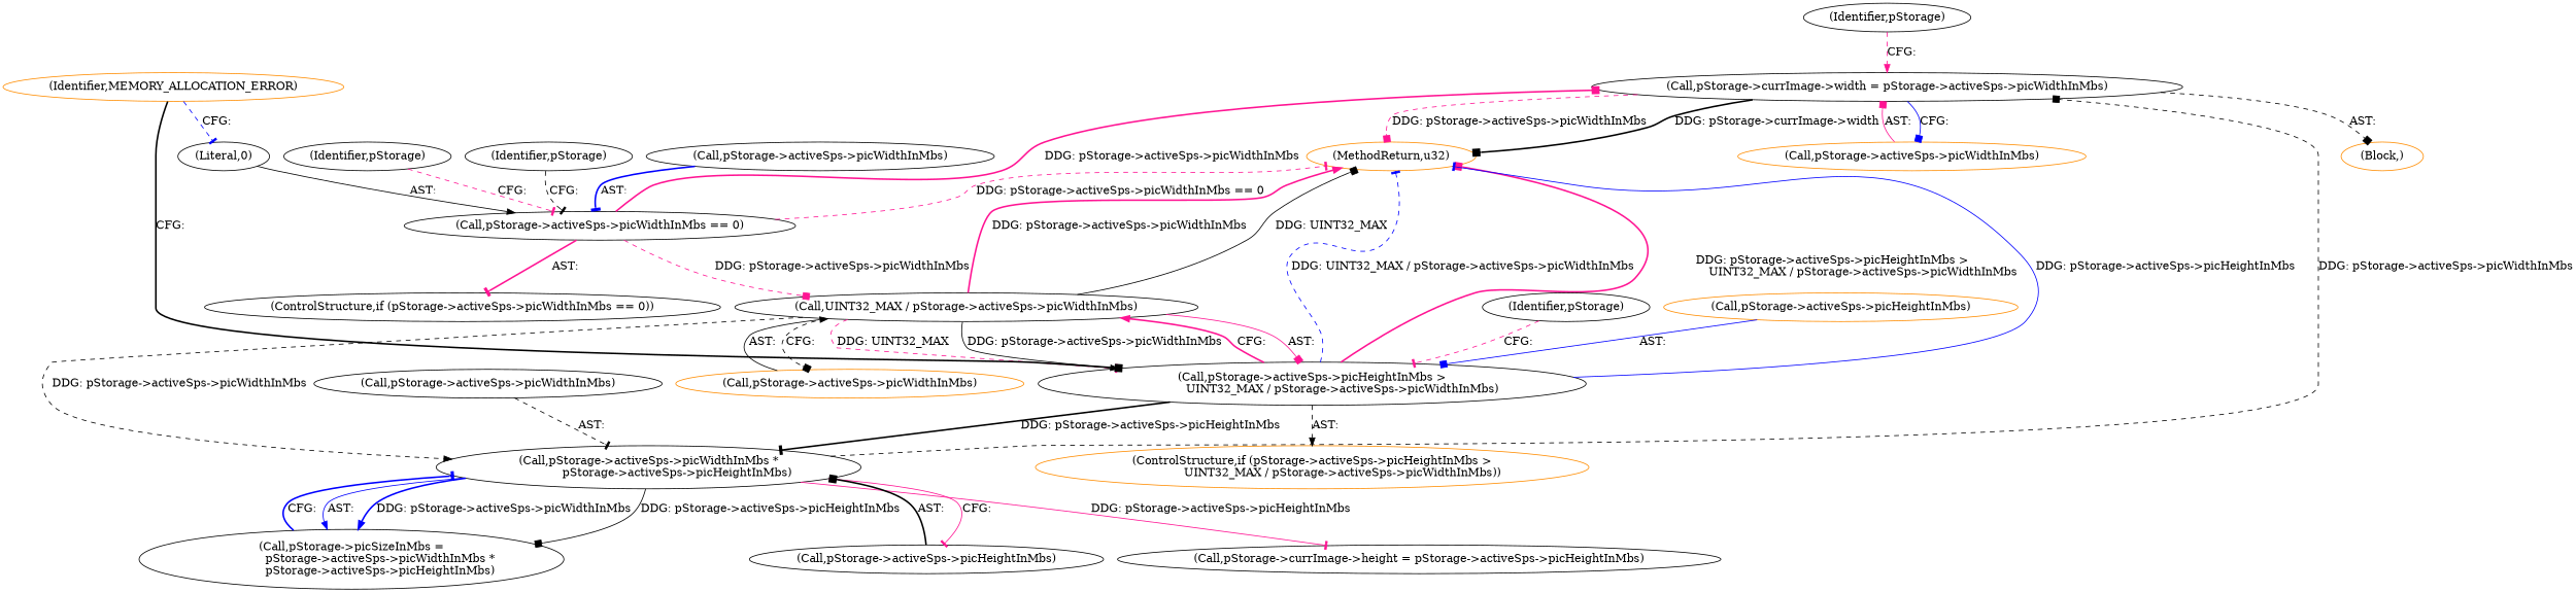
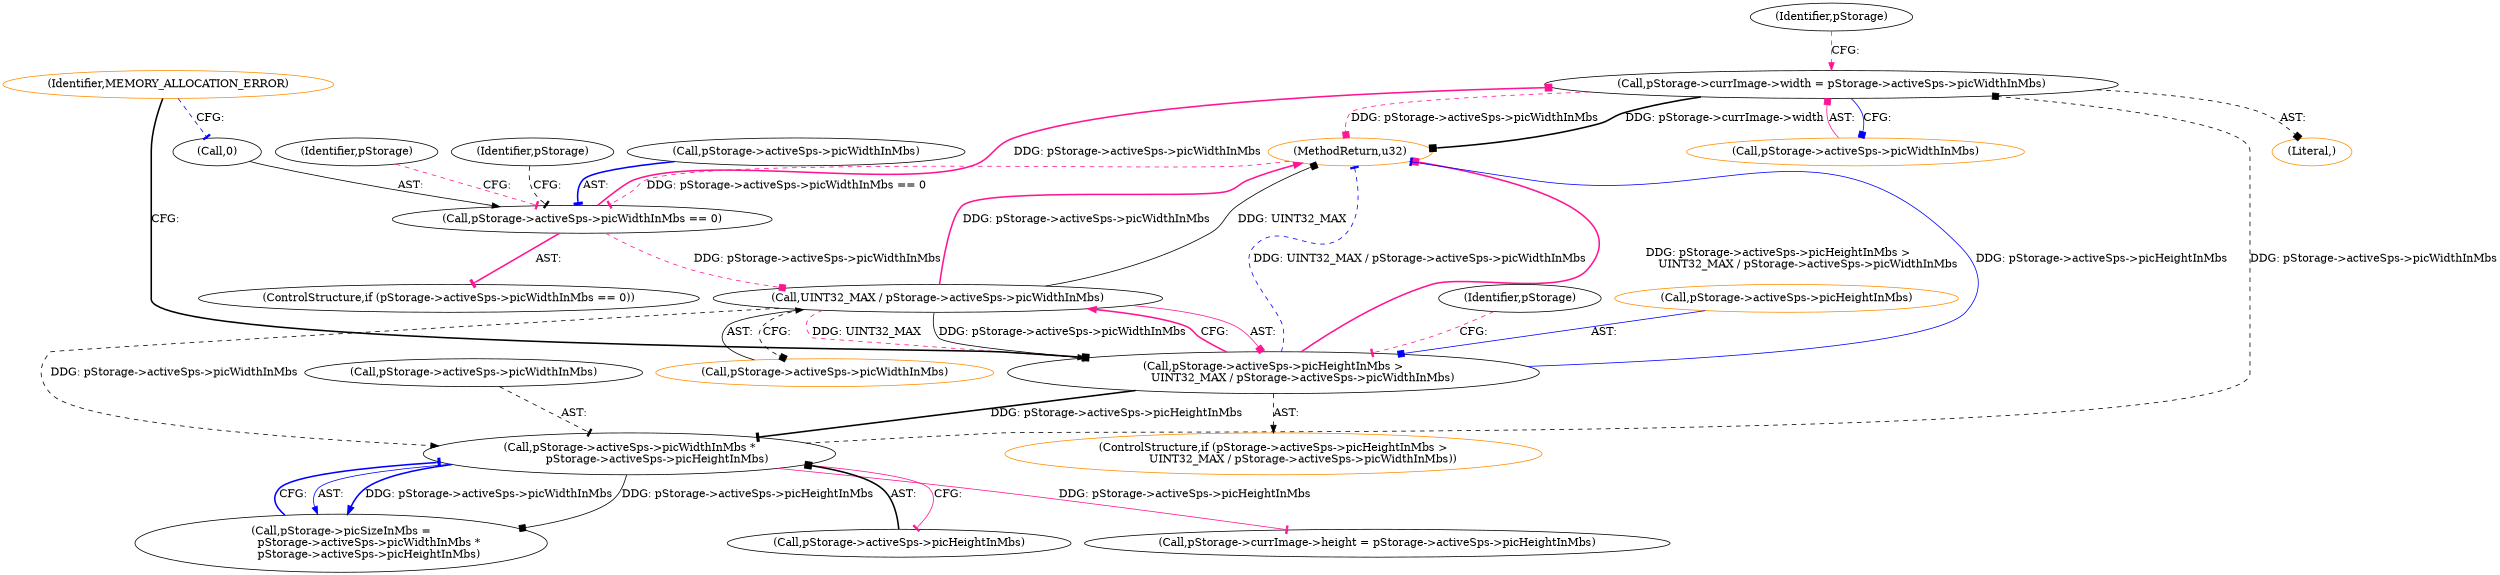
  digraph {
    node [color=black]
    edge [arrowhead=box color=black style=dashed]
    n1 [label="(Call,pStorage->currImage->width = pStorage->activeSps->picWidthInMbs)"]
-   n2 [color=darkorange label="(Block,)"]
+   n2 [color=darkorange label="(Literal,)"]
    n3 [color=darkorange label="(Call,pStorage->activeSps->picWidthInMbs)"]
    n4 [color=darkorange label="(MethodReturn,u32)"]
    n5 [label="(Call,pStorage->activeSps->picWidthInMbs *\n                pStorage->activeSps->picHeightInMbs)"]
    n6 [label="(Call,pStorage->picSizeInMbs =\n                pStorage->activeSps->picWidthInMbs *\n                pStorage->activeSps->picHeightInMbs)"]
    n7 [label="(Call,pStorage->activeSps->picHeightInMbs)"]
    n8 [label="(Call,pStorage->currImage->height = pStorage->activeSps->picHeightInMbs)"]
    n9 [label="(Call,UINT32_MAX / pStorage->activeSps->picWidthInMbs)"]
    n10 [label="(Call,pStorage->activeSps->picHeightInMbs >\n                 UINT32_MAX / pStorage->activeSps->picWidthInMbs)"]
    n11 [color=darkorange label="(Call,pStorage->activeSps->picWidthInMbs)"]
    n12 [color=darkorange label="(ControlStructure,if (pStorage->activeSps->picHeightInMbs >\n                 UINT32_MAX / pStorage->activeSps->picWidthInMbs))"]
    n13 [label="(Call,pStorage->activeSps->picWidthInMbs == 0)"]
    n14 [label="(ControlStructure,if (pStorage->activeSps->picWidthInMbs == 0))"]
-   n15 [label="(Literal,0)"]
+   n15 [label="(Call,0)"]
    n16 [label="(Identifier,pStorage)"]
    n17 [label="(Identifier,pStorage)"]
    n18 [label="(Call,pStorage->activeSps->picWidthInMbs)"]
    n19 [label="(Call,pStorage->activeSps->picWidthInMbs)"]
    n20 [label="(Identifier,pStorage)"]
    n21 [color=darkorange label="(Call,pStorage->activeSps->picHeightInMbs)"]
    n22 [color=darkorange label="(Identifier,MEMORY_ALLOCATION_ERROR)"]
    n23 [label="(Identifier,pStorage)"]
    n1 -> n2 [label="AST: "]
    n1 -> n3 [color=blue label="CFG: " style=solid]
    n1 -> n4 [color=deeppink label="DDG: pStorage->activeSps->picWidthInMbs"]
    n1 -> n4 [label="DDG: pStorage->currImage->width" style=bold]
    n3 -> n1 [color=deeppink label="AST: " style=solid]
    n5 -> n1 [label="DDG: pStorage->activeSps->picWidthInMbs"]
    n5 -> n6 [arrowhead=normal color=blue label="AST: " style=solid]
    n5 -> n6 [arrowhead=normal color=blue label="DDG: pStorage->activeSps->picWidthInMbs" style=bold]
    n5 -> n6 [label="DDG: pStorage->activeSps->picHeightInMbs" style=solid]
    n5 -> n7 [arrowhead=tee color=deeppink label="CFG: " style=solid]
    n5 -> n8 [arrowhead=tee color=deeppink label="DDG: pStorage->activeSps->picHeightInMbs" style=solid]
    n6 -> n5 [arrowhead=tee color=blue label="CFG: " style=bold]
    n7 -> n5 [label="AST: " style=bold]
    n9 -> n4 [arrowhead=normal color=deeppink label="DDG: pStorage->activeSps->picWidthInMbs" style=bold]
    n9 -> n4 [label="DDG: UINT32_MAX" style=solid]
    n9 -> n5 [arrowhead=normal label="DDG: pStorage->activeSps->picWidthInMbs"]
    n9 -> n10 [color=deeppink label="AST: " style=solid]
    n9 -> n10 [arrowhead=tee color=deeppink label="DDG: UINT32_MAX"]
    n9 -> n10 [arrowhead=normal label="DDG: pStorage->activeSps->picWidthInMbs" style=solid]
    n9 -> n11 [label="CFG: "]
    n10 -> n4 [arrowhead=tee color=blue label="DDG: UINT32_MAX / pStorage->activeSps->picWidthInMbs"]
    n10 -> n4 [color=deeppink label="DDG: pStorage->activeSps->picHeightInMbs >\n                 UINT32_MAX / pStorage->activeSps->picWidthInMbs" style=bold]
    n10 -> n4 [arrowhead=tee color=blue label="DDG: pStorage->activeSps->picHeightInMbs" style=solid]
    n10 -> n5 [arrowhead=tee label="DDG: pStorage->activeSps->picHeightInMbs" style=bold]
    n10 -> n9 [arrowhead=normal color=deeppink label="CFG: " style=bold]
    n10 -> n12 [arrowhead=normal label="AST: "]
    n11 -> n9 [arrowhead=normal label="AST: " style=solid]
    n13 -> n1 [color=deeppink label="DDG: pStorage->activeSps->picWidthInMbs" style=bold]
-   n13 -> n4 [arrowhead=tee color=deeppink label="DDG: pStorage->activeSps->picWidthInMbs == 0"]
+   n4 -> n13 [arrowhead=tee color=deeppink label="DDG: pStorage->activeSps->picWidthInMbs == 0"]
    n13 -> n9 [color=deeppink label="DDG: pStorage->activeSps->picWidthInMbs"]
    n13 -> n14 [arrowhead=tee color=deeppink label="AST: " style=bold]
    n15 -> n13 [arrowhead=normal label="AST: " style=solid]
    n16 -> n13 [arrowhead=tee color=deeppink label="CFG: "]
    n17 -> n13 [arrowhead=tee label="CFG: "]
    n18 -> n5 [arrowhead=tee label="AST: "]
    n19 -> n13 [arrowhead=tee color=blue label="AST: " style=bold]
    n20 -> n10 [arrowhead=tee color=deeppink label="CFG: "]
    n21 -> n10 [color=blue label="AST: " style=solid]
    n22 -> n10 [label="CFG: " style=bold]
    n22 -> n15 [arrowhead=tee color=blue label="CFG: "]
    n23 -> n1 [arrowhead=normal color=deeppink label="CFG: "]
  }
